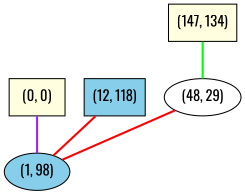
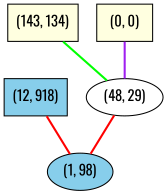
  graph {
    fontname=Oswald
    node [fillcolor=lightyellow fontname=Oswald shape=box style=filled]
    edge [color=red fontname=Oswald style=bold weight=1]
    "(48, 29)" [fillcolor=white shape=ellipse]
-   "(143, 134)" [label="(147, 134)"]
+   "(143, 134)"
    n3 [fillcolor=skyblue label="(1, 98)" shape=ellipse]
    "(0, 0)"
-   "(12, 118)" [fillcolor=skyblue]
+   "(12, 118)" [fillcolor=skyblue label="(12, 918)"]
    "(48, 29)" -- n3
    "(143, 134)" -- "(48, 29)" [color=green weight=2]
-   "(0, 0)" -- n3 [color=purple weight=4]
+   "(0, 0)" -- "(48, 29)" [color=purple weight=4]
    "(12, 118)" -- n3
  }
